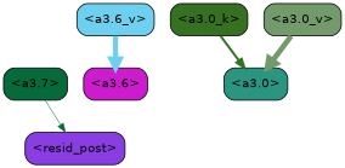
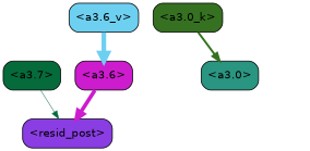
  strict digraph {
    splines=true
    node [color=black fontname=Helvetica shape=box style="filled, rounded"]
    "<a3.7>" [fillcolor="#066b3b"]
    "<resid_post>" [fillcolor="#8a3de3"]
    "<a3.6>" [fillcolor="#cd1cce"]
    "<a3.0>" [fillcolor="#2a9581"]
    "<a3.0_k>" [fillcolor="#357121"]
    "<a3.6_v>" [fillcolor="#6dd0f1"]
-   "<a3.0_v>" [fillcolor="#739a6a"]
    "<a3.7>" -> "<resid_post>" [color="#066b3b" penwidth=0.6]
+   "<a3.6>" -> "<resid_post>" [color="#cd1cce" penwidth=4.748674273490906]
    "<a3.0_k>" -> "<a3.0>" [color="#357121" penwidth=2.5988530814647675]
    "<a3.6_v>" -> "<a3.6>" [color="#6dd0f1" penwidth=5.669987380504608]
-   "<a3.0_v>" -> "<a3.0>" [color="#739a6a" penwidth=5.9515902400016785]
  }
